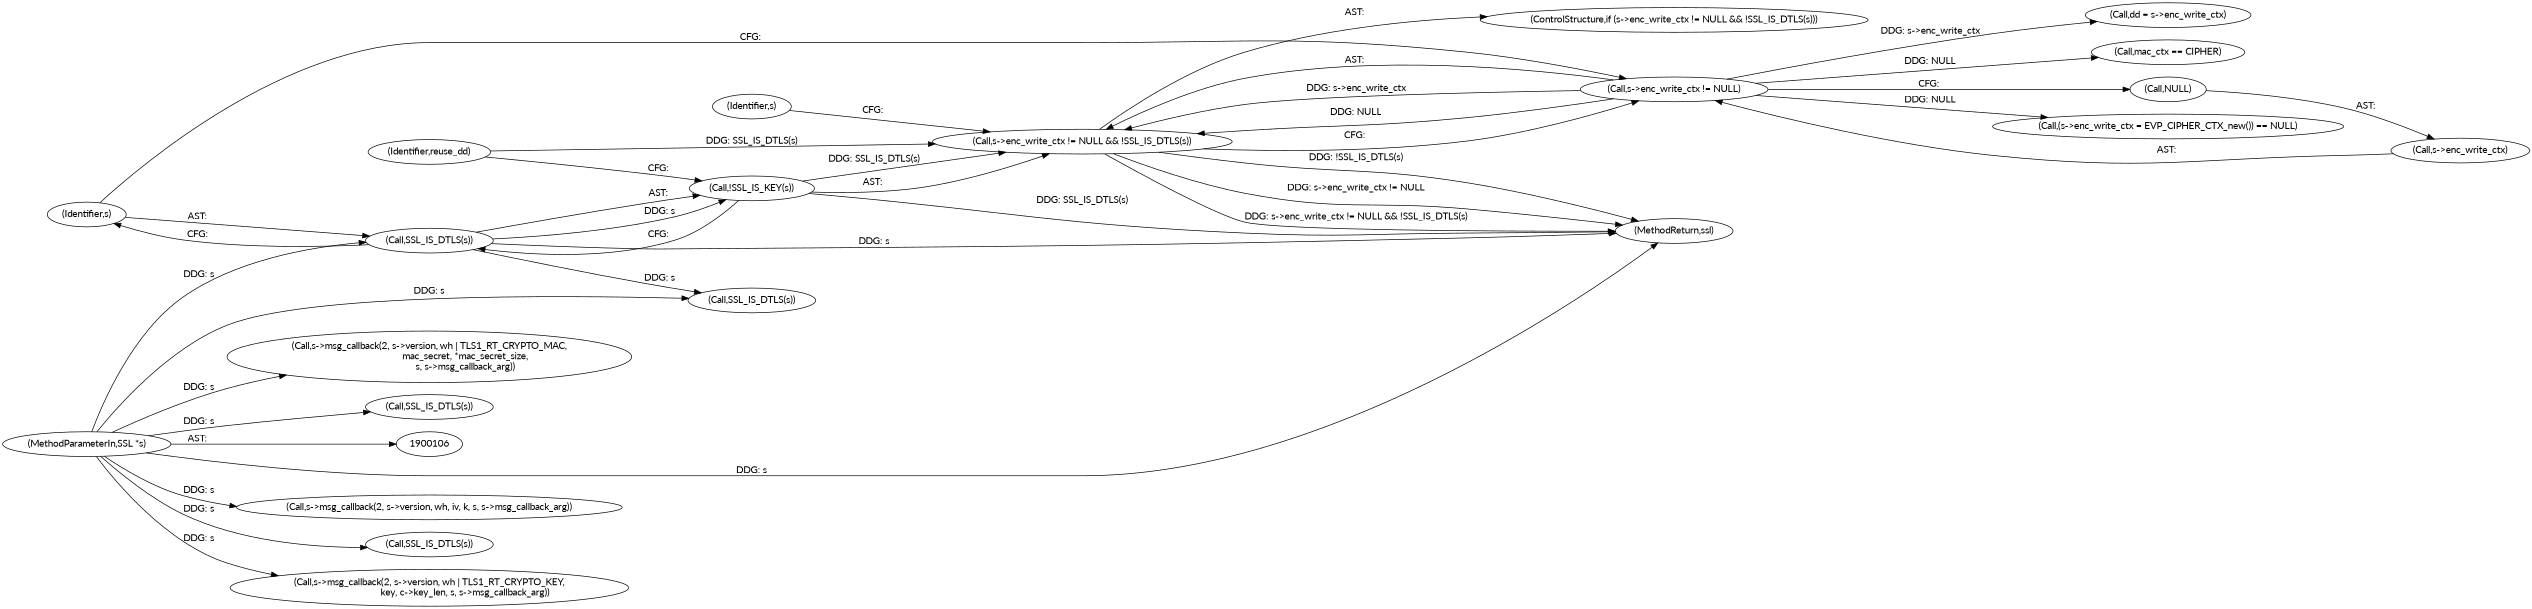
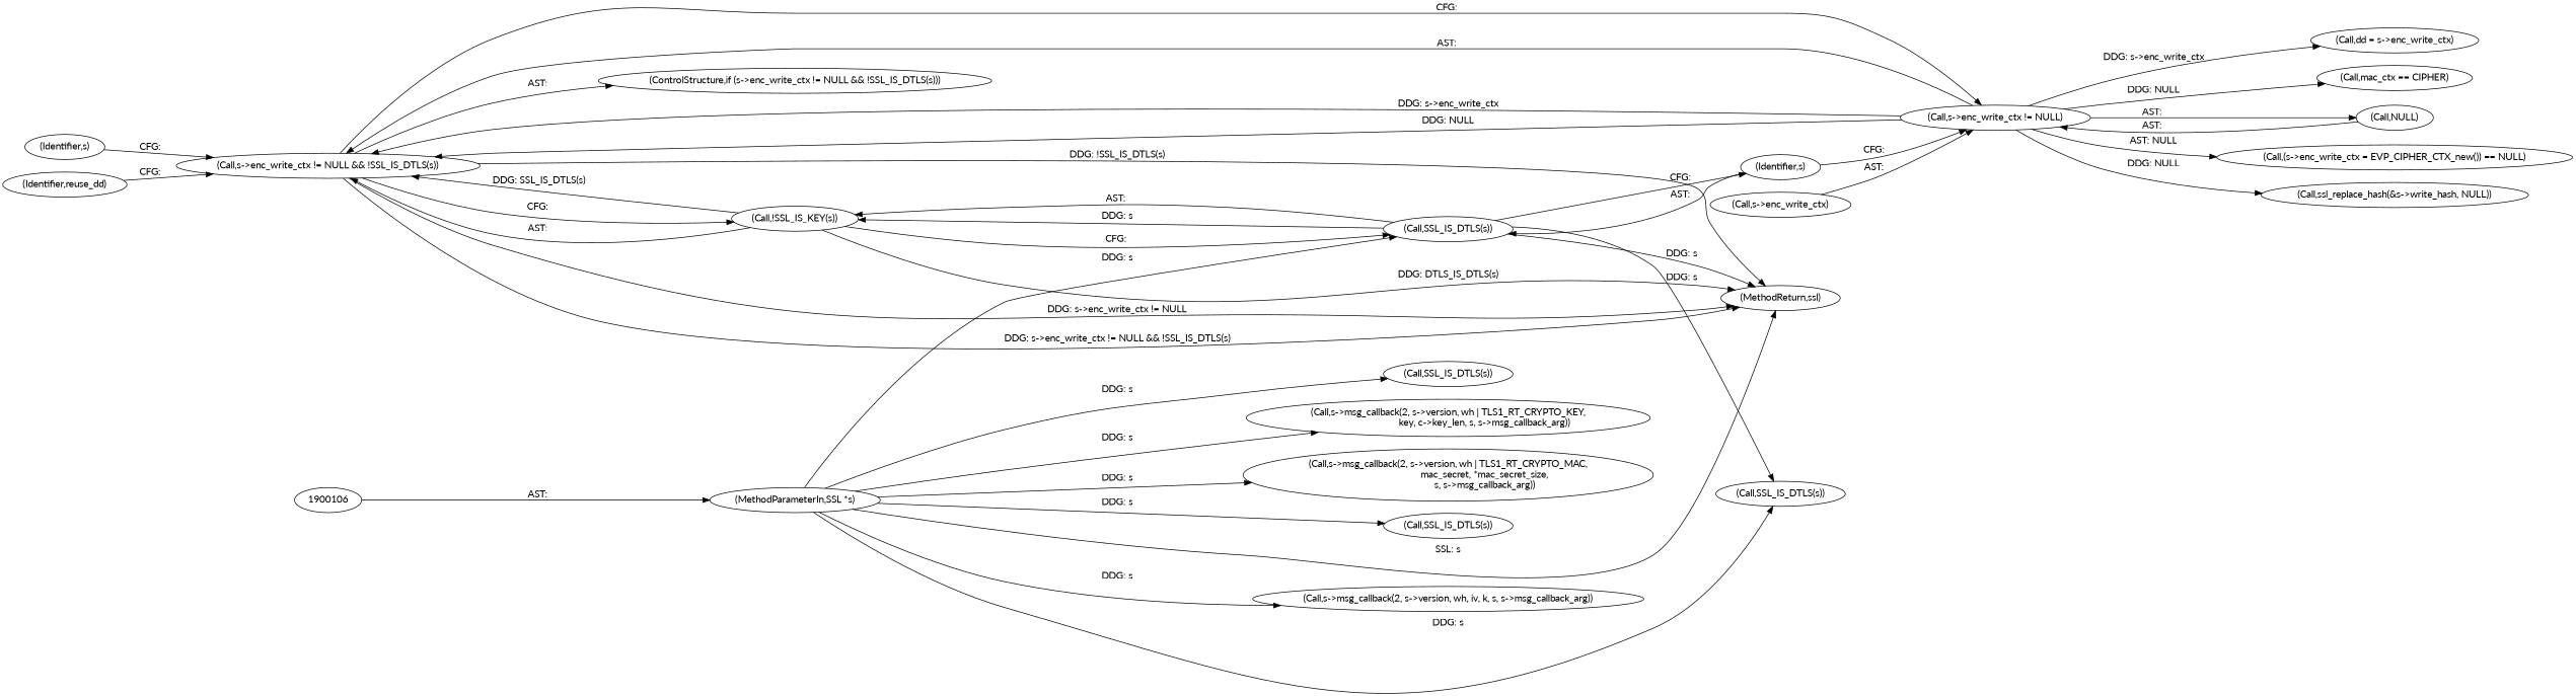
  digraph {
    fontname=Lato
    rankdir=LR
    node [fontname=Lato]
    edge [fontname=Lato]
    n1 [label="(Call,s->enc_write_ctx != NULL && !SSL_IS_DTLS(s))"]
    n2 [label="(Call,s->enc_write_ctx != NULL)"]
    n3 [label="(Call,!SSL_IS_KEY(s))"]
    n4 [label="(MethodReturn,ssl)"]
    n5 [label="(ControlStructure,if (s->enc_write_ctx != NULL && !SSL_IS_DTLS(s)))"]
    n6 [label="(Call,dd = s->enc_write_ctx)"]
    n7 [label="(Call,mac_ctx == CIPHER)"]
    n8 [label="(Call,NULL)"]
    n9 [label="(Call,(s->enc_write_ctx = EVP_CIPHER_CTX_new()) == NULL)"]
+   n10 [label="(Call,ssl_replace_hash(&s->write_hash, NULL))"]
    n11 [label="(Call,SSL_IS_DTLS(s))"]
    n12 [label="(Identifier,s)"]
    n13 [label="(Call,SSL_IS_DTLS(s))"]
    n14 [label="(MethodParameterIn,SSL *s)"]
    n15 [label="(Call,s->msg_callback(2, s->version, wh, iv, k, s, s->msg_callback_arg))"]
    n16 [label="(Call,SSL_IS_DTLS(s))"]
    n17 [label="(Call,s->msg_callback(2, s->version, wh | TLS1_RT_CRYPTO_KEY,\n                            key, c->key_len, s, s->msg_callback_arg))"]
    n18 [label="(Call,s->msg_callback(2, s->version, wh | TLS1_RT_CRYPTO_MAC,\n                            mac_secret, *mac_secret_size,\n                            s, s->msg_callback_arg))"]
    n19 [label="(Call,SSL_IS_DTLS(s))"]
    n20 [label=1900106]
    n21 [label="(Call,s->enc_write_ctx)"]
    n22 [label="(Identifier,s)"]
    n23 [label="(Identifier,reuse_dd)"]
    n1 -> n2 [label="CFG: "]
-   n23 -> n3 [label="CFG: "]
+   n1 -> n3 [label="CFG: "]
    n1 -> n4 [label="DDG: s->enc_write_ctx != NULL"]
    n1 -> n4 [label="DDG: s->enc_write_ctx != NULL && !SSL_IS_DTLS(s)"]
    n1 -> n4 [label="DDG: !SSL_IS_DTLS(s)"]
    n1 -> n5 [label="AST: "]
    n2 -> n1 [label="AST: "]
    n2 -> n1 [label="DDG: s->enc_write_ctx"]
    n2 -> n1 [label="DDG: NULL"]
    n2 -> n6 [label="DDG: s->enc_write_ctx"]
    n2 -> n7 [label="DDG: NULL"]
-   n2 -> n8 [label="CFG: "]
-   n2 -> n9 [label="DDG: NULL"]
+   n2 -> n8 [label="AST: "]
+   n2 -> n9 [label="AST: NULL"]
+   n2 -> n10 [label="DDG: NULL"]
    n3 -> n1 [label="AST: "]
    n3 -> n1 [label="DDG: SSL_IS_DTLS(s)"]
-   n3 -> n4 [label="DDG: SSL_IS_DTLS(s)"]
+   n3 -> n4 [label="DDG: DTLS_IS_DTLS(s)"]
    n3 -> n11 [label="CFG: "]
-   n8 -> n21 [label="AST: "]
+   n8 -> n2 [label="AST: "]
    n11 -> n3 [label="AST: "]
    n11 -> n3 [label="DDG: s"]
    n11 -> n4 [label="DDG: s"]
    n11 -> n12 [label="CFG: "]
    n11 -> n13 [label="DDG: s"]
    n12 -> n2 [label="CFG: "]
    n12 -> n11 [label="AST: "]
-   n14 -> n4 [label="DDG: s"]
+   n14 -> n4 [label="SSL: s"]
    n14 -> n11 [label="DDG: s"]
    n14 -> n13 [label="DDG: s"]
    n14 -> n15 [label="DDG: s"]
    n14 -> n16 [label="DDG: s"]
    n14 -> n17 [label="DDG: s"]
    n14 -> n18 [label="DDG: s"]
    n14 -> n19 [label="DDG: s"]
-   n14 -> n20 [label="AST: "]
+   n20 -> n14 [label="AST: "]
    n21 -> n2 [label="AST: "]
    n22 -> n1 [label="CFG: "]
-   n23 -> n1 [label="DDG: SSL_IS_DTLS(s)"]
+   n23 -> n1 [label="CFG: "]
  }
